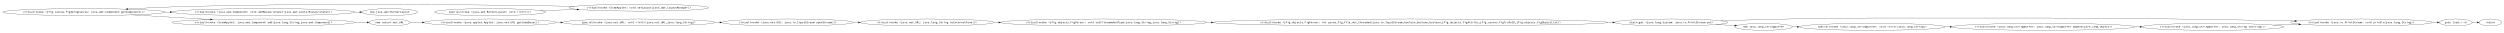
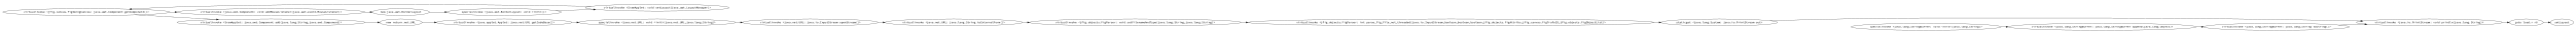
  digraph {
    fontname="Source Code Pro"
    rankdir=LR
    node [fontname="Source Code Pro"]
    edge [fontname="Source Code Pro"]
    "virtualinvoke <jfig.canvas.FigSwingCanvas: java.awt.Component getComponent()>"
    "virtualinvoke <java.awt.Component: void addMouseListener(java.awt.event.MouseListener)>"
    "virtualinvoke <SramApplet: java.awt.Component add(java.lang.String,java.awt.Component)>"
    "new java.awt.BorderLayout"
    n5 [label="new return.net.URL"]
    "specialinvoke <java.awt.BorderLayout: void <init>()>"
    "virtualinvoke <SramApplet: void setLayout(java.awt.LayoutManager)>"
    "virtualinvoke <java.applet.Applet: java.net.URL getCodeBase()>"
    "specialinvoke <java.net.URL: void <init>(java.net.URL,java.lang.String)>"
    "virtualinvoke <java.net.URL: java.io.InputStream openStream()>"
    "virtualinvoke <java.net.URL: java.lang.String toExternalForm()>"
    "virtualinvoke <jfig.objects.FigParser: void setFilenameAndType(java.lang.String,java.lang.String)>"
    "virtualinvoke <jfig.objects.FigParser: int parse_fig_file_not_threaded(java.io.InputStream,boolean,boolean,boolean,jfig.objects.FigAttribs,jfig.canvas.FigTrafo2D,jfig.objects.FigObjectList)>"
    "staticget <java.lang.System: java.io.PrintStream out>"
    "virtualinvoke <java.io.PrintStream: void println(java.lang.String)>"
-   "new java.lang.StringBuffer"
    "goto load.r r0"
    "specialinvoke <java.lang.StringBuffer: void <init>(java.lang.String)>"
-   return
+   return [label=setLayout]
    "virtualinvoke <java.lang.StringBuffer: java.lang.StringBuffer append(java.lang.Object)>"
    "virtualinvoke <java.lang.StringBuffer: java.lang.String toString()>"
    "virtualinvoke <jfig.canvas.FigSwingCanvas: java.awt.Component getComponent()>" -> "virtualinvoke <java.awt.Component: void addMouseListener(java.awt.event.MouseListener)>"
    "virtualinvoke <jfig.canvas.FigSwingCanvas: java.awt.Component getComponent()>" -> "virtualinvoke <SramApplet: java.awt.Component add(java.lang.String,java.awt.Component)>"
    "virtualinvoke <java.awt.Component: void addMouseListener(java.awt.event.MouseListener)>" -> "new java.awt.BorderLayout"
    "virtualinvoke <SramApplet: java.awt.Component add(java.lang.String,java.awt.Component)>" -> n5
+   "new java.awt.BorderLayout" -> "specialinvoke <java.awt.BorderLayout: void <init>()>"
    n5 -> "virtualinvoke <java.applet.Applet: java.net.URL getCodeBase()>"
    "specialinvoke <java.awt.BorderLayout: void <init>()>" -> "virtualinvoke <SramApplet: void setLayout(java.awt.LayoutManager)>"
    "virtualinvoke <SramApplet: void setLayout(java.awt.LayoutManager)>" -> "virtualinvoke <jfig.canvas.FigSwingCanvas: java.awt.Component getComponent()>"
    "virtualinvoke <java.applet.Applet: java.net.URL getCodeBase()>" -> "specialinvoke <java.net.URL: void <init>(java.net.URL,java.lang.String)>"
    "specialinvoke <java.net.URL: void <init>(java.net.URL,java.lang.String)>" -> "virtualinvoke <java.net.URL: java.io.InputStream openStream()>"
    "virtualinvoke <java.net.URL: java.io.InputStream openStream()>" -> "virtualinvoke <java.net.URL: java.lang.String toExternalForm()>"
    "virtualinvoke <java.net.URL: java.lang.String toExternalForm()>" -> "virtualinvoke <jfig.objects.FigParser: void setFilenameAndType(java.lang.String,java.lang.String)>"
    "virtualinvoke <jfig.objects.FigParser: void setFilenameAndType(java.lang.String,java.lang.String)>" -> "virtualinvoke <jfig.objects.FigParser: int parse_fig_file_not_threaded(java.io.InputStream,boolean,boolean,boolean,jfig.objects.FigAttribs,jfig.canvas.FigTrafo2D,jfig.objects.FigObjectList)>"
    "virtualinvoke <jfig.objects.FigParser: int parse_fig_file_not_threaded(java.io.InputStream,boolean,boolean,boolean,jfig.objects.FigAttribs,jfig.canvas.FigTrafo2D,jfig.objects.FigObjectList)>" -> "staticget <java.lang.System: java.io.PrintStream out>"
    "staticget <java.lang.System: java.io.PrintStream out>" -> "virtualinvoke <java.io.PrintStream: void println(java.lang.String)>"
-   "staticget <java.lang.System: java.io.PrintStream out>" -> "new java.lang.StringBuffer"
    "virtualinvoke <java.io.PrintStream: void println(java.lang.String)>" -> "goto load.r r0"
-   "new java.lang.StringBuffer" -> "specialinvoke <java.lang.StringBuffer: void <init>(java.lang.String)>"
    "goto load.r r0" -> return
    "specialinvoke <java.lang.StringBuffer: void <init>(java.lang.String)>" -> "virtualinvoke <java.lang.StringBuffer: java.lang.StringBuffer append(java.lang.Object)>"
    "virtualinvoke <java.lang.StringBuffer: java.lang.StringBuffer append(java.lang.Object)>" -> "virtualinvoke <java.lang.StringBuffer: java.lang.String toString()>"
    "virtualinvoke <java.lang.StringBuffer: java.lang.String toString()>" -> "virtualinvoke <java.io.PrintStream: void println(java.lang.String)>"
  }
